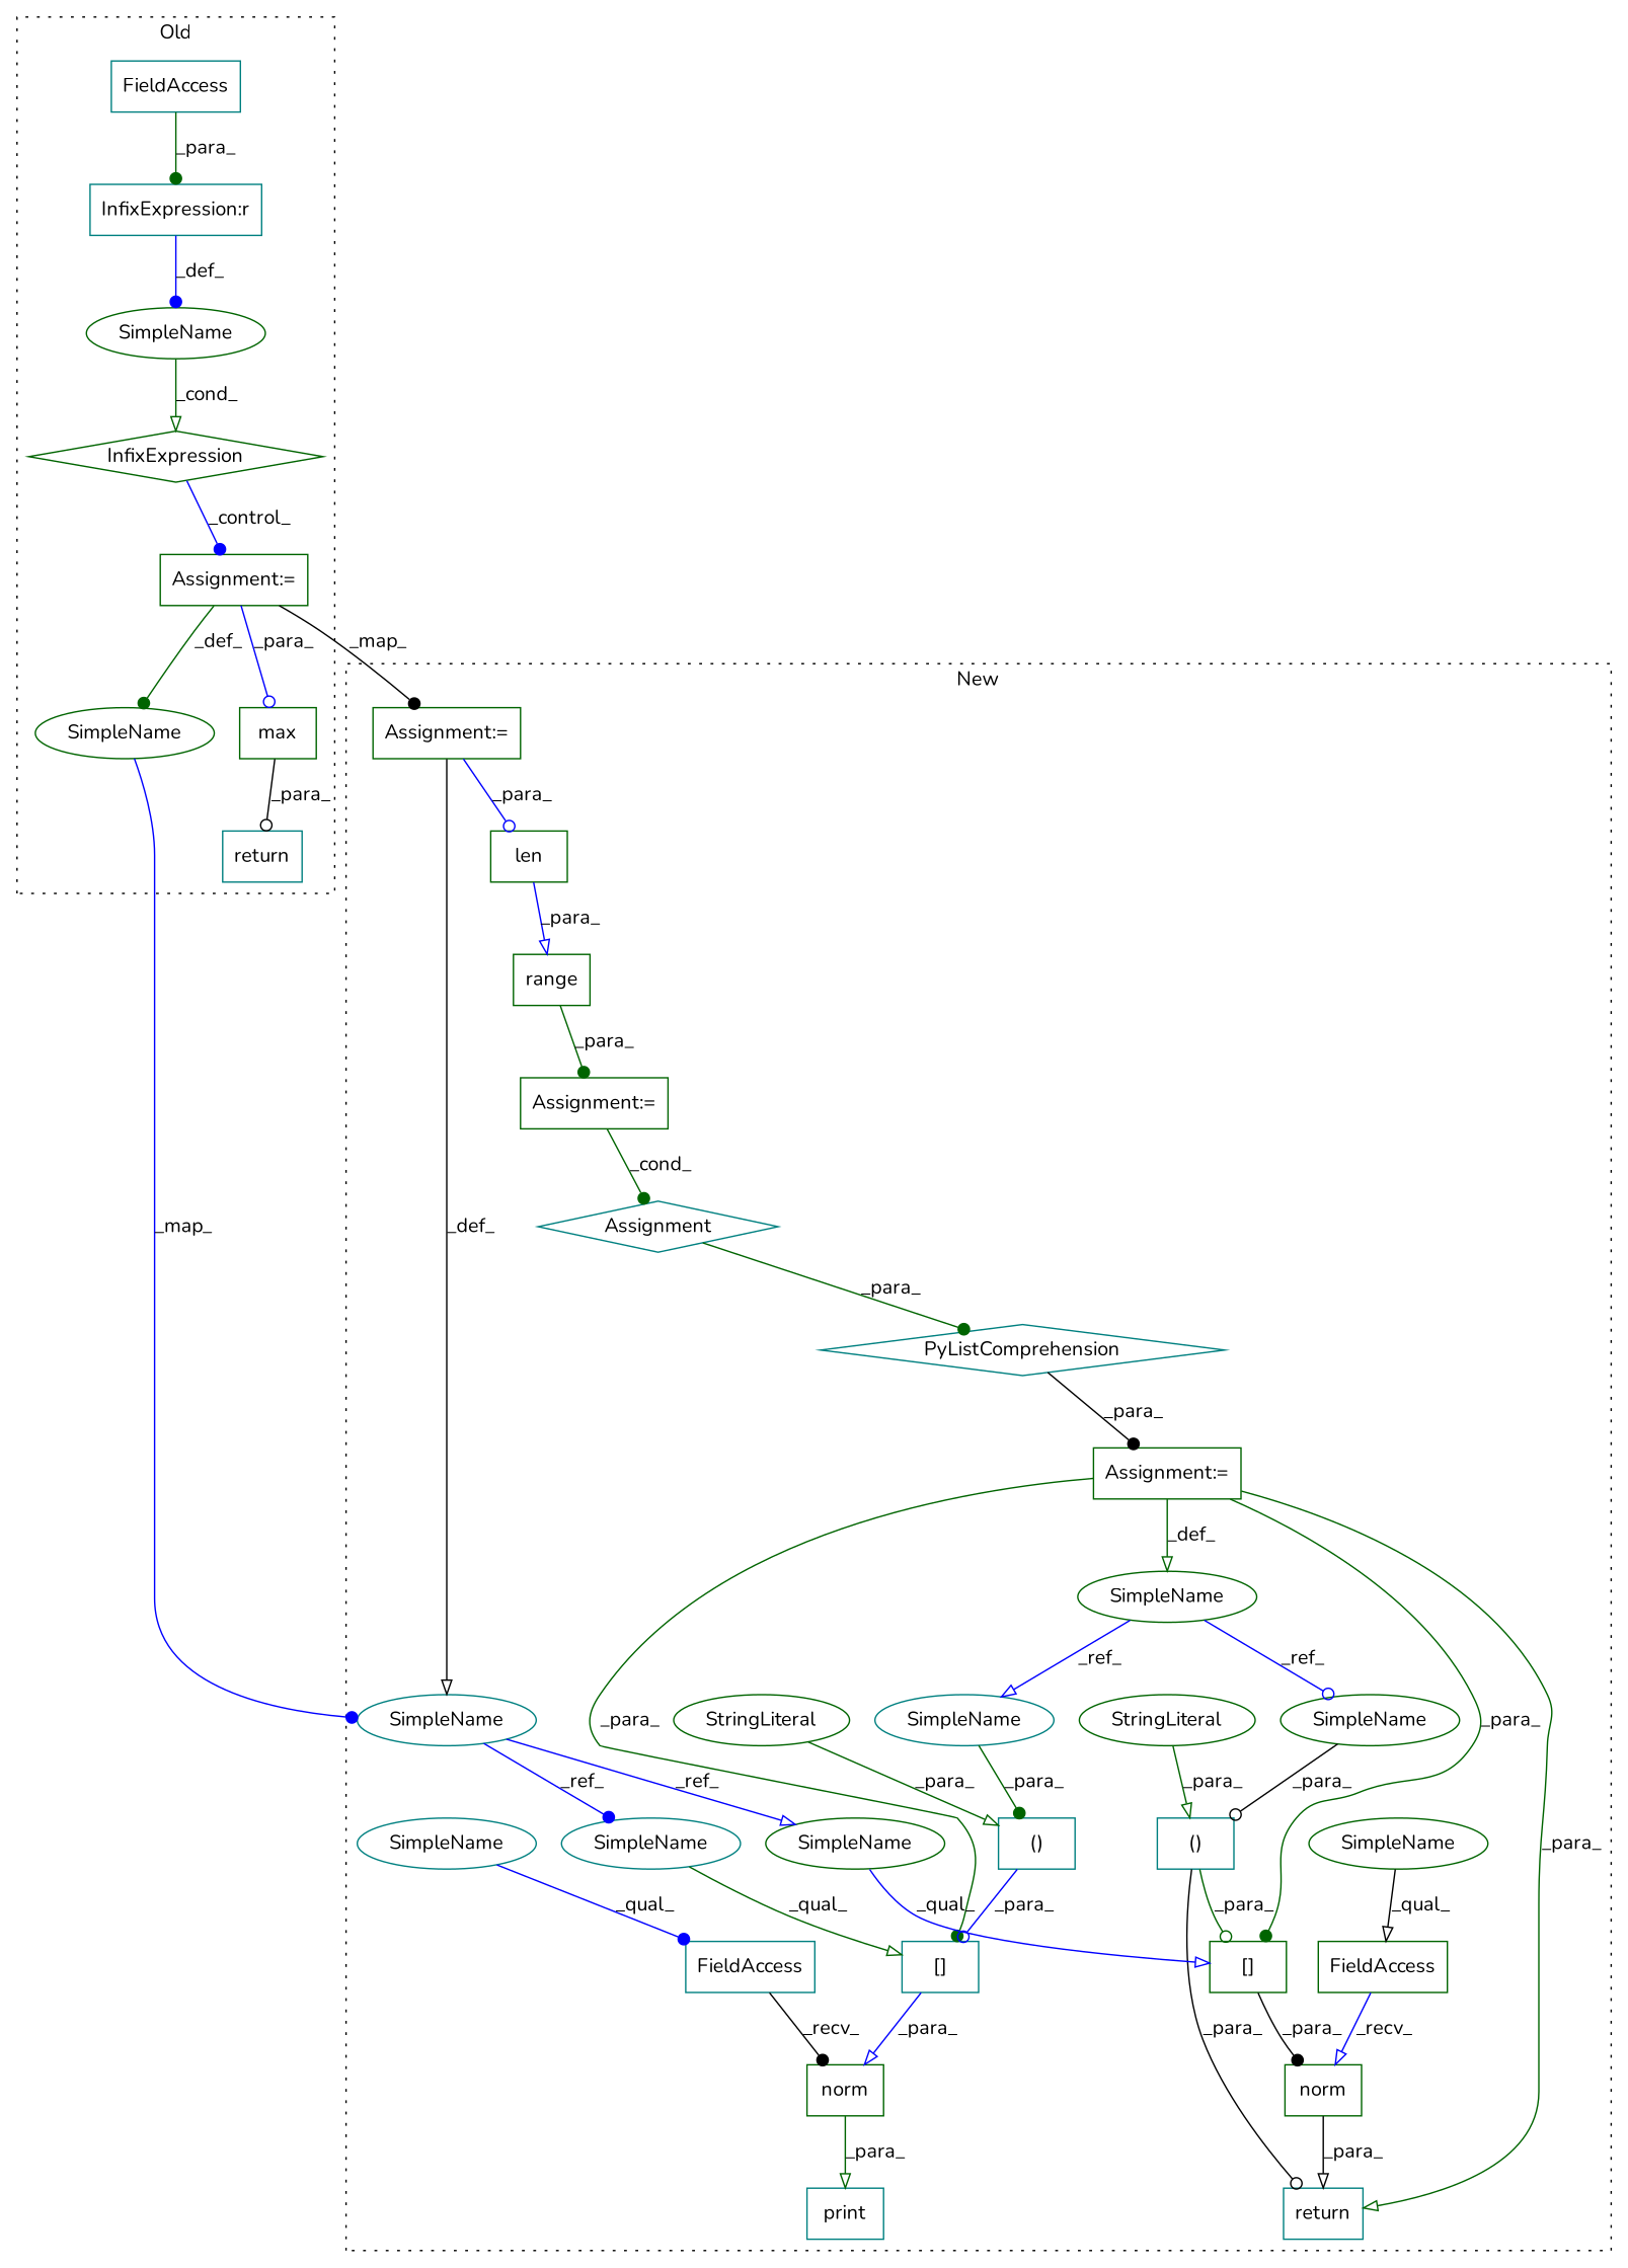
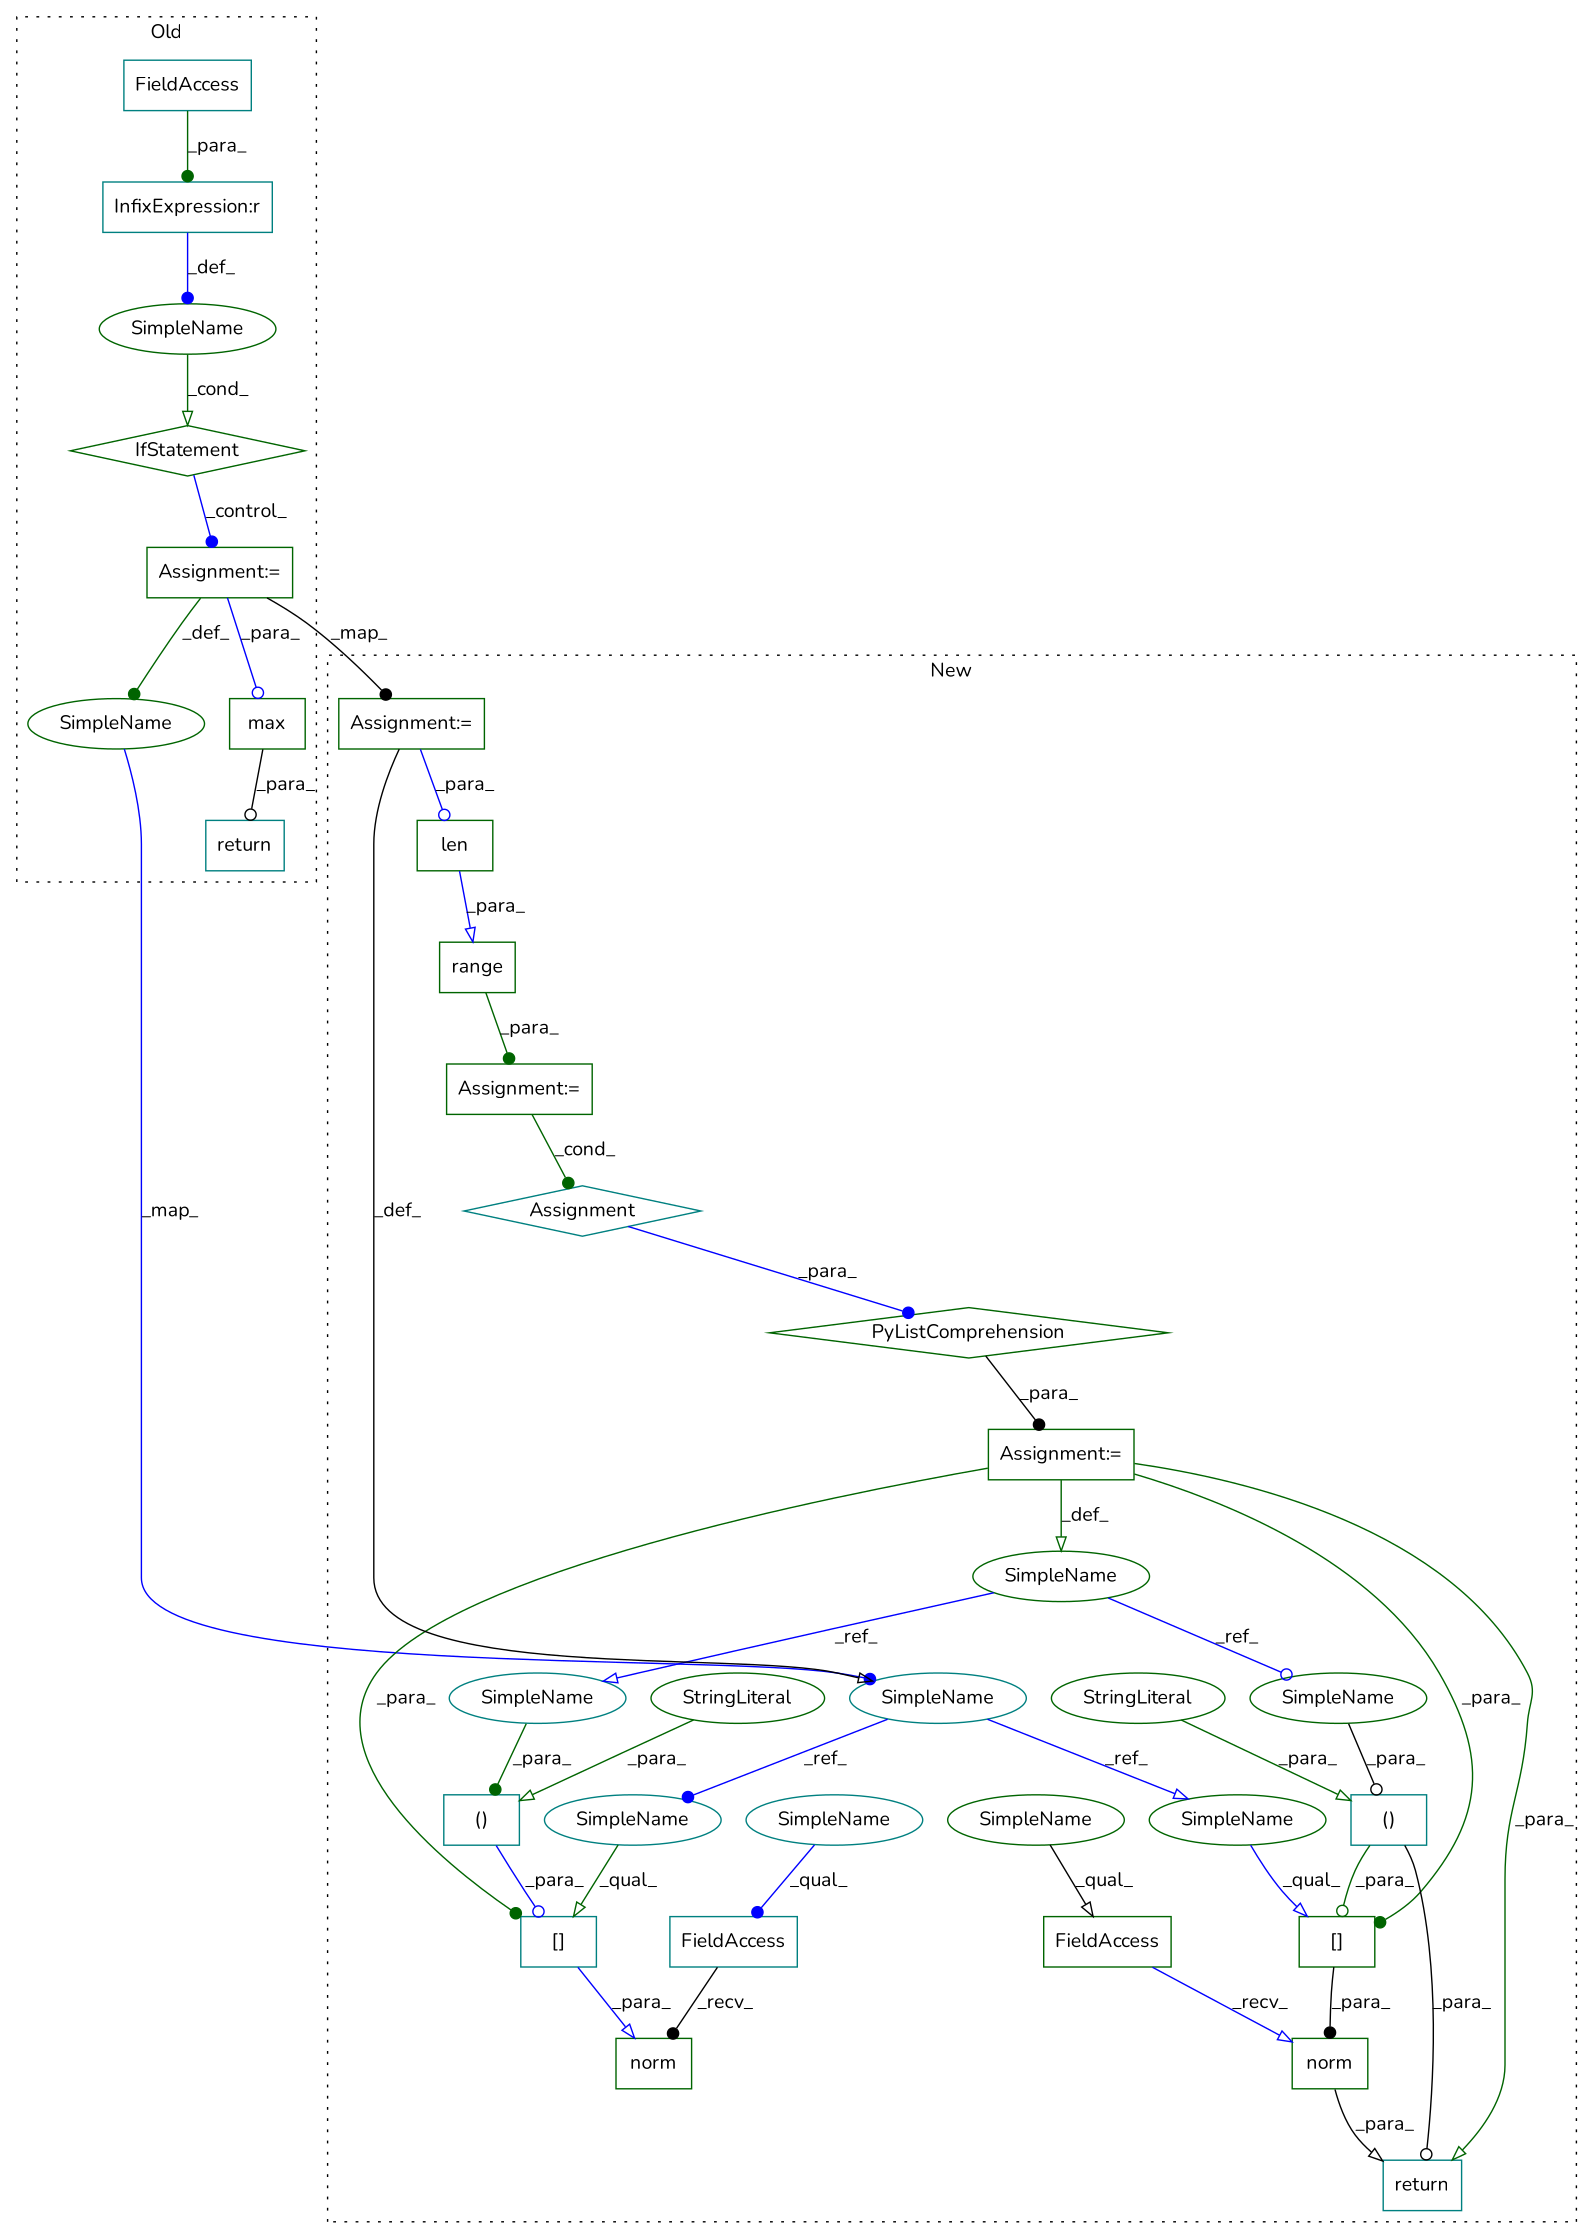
  digraph {
    fontname=Nunito
    node [a=42 color=darkgreen fontname=Nunito l=1 s=1633 shape=box]
    edge [arrowhead=dot color=blue fontname=Nunito]
    n1 [a=32 l="4,1" label=max s="1389,1394"]
    n2 [a=41 color=teal l=7 label=return s=1376]
    n3 [a=7 label="Assignment:=" s=1303]
    n4 [a=27 color=teal l=4 label="InfixExpression:r" s=1284]
    n5 [label=SimpleName shape=ellipse l="" s=""]
-   n6 [a=25 l="4,2" label=InfixExpression s="1279,1292" shape=diamond]
+   n6 [a=25 l="4,2" label=IfStatement s="1279,1292" shape=diamond]
    n7 [a=22 color=teal l=4 label=FieldAccess s=1288]
    n8 [label=SimpleName s=1302 shape=ellipse]
    n9 [a=32 l="5,1" label=norm s="1646,1692"]
    n10 [a=22 l=12 label=FieldAccess]
    n11 [a=7 l=12 label="Assignment:=" s=1419]
    n12 [a=106 color=teal l=32 label="()" s=1658]
    n13 [a=2 l="7,2" label="[]" s="1651,1690"]
    n14 [a=106 color=teal l=32 label="()" s=1584]
    n15 [a=2 color=teal l="7,2" label="[]" s="1577,1616"]
    n16 [a=32 l="6,1" label=range s="1497,1512"]
    n17 [a=113 color=teal l=55 label=Assignment s=1490 shape=diamond]
-   n18 [a=32 color=teal l="6,1" label=print s="1553,1619"]
    n19 [a=22 color=teal l=12 label=FieldAccess s=1559]
    n20 [a=32 l="4,1" label=len s="1503,1511"]
    n21 [l=3 label=SimpleName s=1416 shape=ellipse]
    n22 [a=45 l=16 label=StringLiteral s=1658 shape=ellipse]
    n23 [a=45 l=16 label=StringLiteral s=1584 shape=ellipse]
    n24 [a=7 l=55 label="Assignment:=" s=1490]
-   n25 [a=109 color=teal l=122 label=PyListComprehension s=1431 shape=diamond]
+   n25 [a=109 l=122 label=PyListComprehension s=1431 shape=diamond]
    n26 [a=41 color=teal l=7 label=return s=1626]
    n27 [a=7 label="Assignment:=" s=1332]
    n28 [color=teal label=SimpleName s=1331 shape=ellipse]
    n29 [a=32 l="5,1" label=norm s="1572,1618"]
    n30 [color=teal label=SimpleName s=1577 shape=ellipse]
    n31 [label=SimpleName s=1651 shape=ellipse]
    n32 [l=5 label=SimpleName shape=ellipse]
    n33 [color=teal l=5 label=SimpleName s=1559 shape=ellipse]
    n34 [color=teal l=3 label=SimpleName s=1613 shape=ellipse]
    n35 [l=3 label=SimpleName s=1687 shape=ellipse]
    subgraph cluster_1 {
      label=Old
      style=dotted
      n1
      n2
      n3
      n4
      n5
      n6
      n7
      n8
    }
    subgraph cluster_2 {
      label=New
      style=dotted
      n9
      n10
      n11
      n12
      n13
      n14
      n15
      n16
      n17
-     n18
      n19
      n20
      n21
      n22
      n23
      n24
      n25
      n26
      n27
      n28
      n29
      n30
      n31
      n32
      n33
      n34
      n35
    }
    n1 -> n2 [arrowhead=odot color=black label=_para_]
    n3 -> n1 [arrowhead=odot label=_para_]
    n3 -> n8 [color=darkgreen label=_def_]
    n3 -> n27 [color=black label=_map_]
    n4 -> n5 [label=_def_]
    n5 -> n6 [arrowhead=onormal color=darkgreen label=_cond_]
    n6 -> n3 [label=_control_]
    n7 -> n4 [color=darkgreen label=_para_]
    n8 -> n28 [label=_map_]
    n9 -> n26 [arrowhead=onormal color=black label=_para_]
    n10 -> n9 [arrowhead=onormal label=_recv_]
    n11 -> n13 [color=darkgreen label=_para_]
    n11 -> n15 [color=darkgreen label=_para_]
    n11 -> n21 [arrowhead=onormal color=darkgreen label=_def_]
    n11 -> n26 [arrowhead=onormal color=darkgreen label=_para_]
    n12 -> n13 [arrowhead=odot color=darkgreen label=_para_]
    n12 -> n26 [arrowhead=odot color=black label=_para_]
    n13 -> n9 [color=black label=_para_]
    n14 -> n15 [arrowhead=odot label=_para_]
    n15 -> n29 [arrowhead=onormal label=_para_]
    n16 -> n24 [color=darkgreen label=_para_]
-   n17 -> n25 [color=darkgreen label=_para_]
+   n17 -> n25 [label=_para_]
    n19 -> n29 [color=black label=_recv_]
    n20 -> n16 [arrowhead=onormal label=_para_]
    n21 -> n34 [arrowhead=onormal label=_ref_]
    n21 -> n35 [arrowhead=odot label=_ref_]
    n22 -> n12 [arrowhead=onormal color=darkgreen label=_para_]
    n23 -> n14 [arrowhead=onormal color=darkgreen label=_para_]
    n24 -> n17 [color=darkgreen label=_cond_]
    n25 -> n11 [color=black label=_para_]
    n27 -> n20 [arrowhead=odot label=_para_]
    n27 -> n28 [arrowhead=onormal color=black label=_def_]
    n28 -> n30 [label=_ref_]
    n28 -> n31 [arrowhead=onormal label=_ref_]
-   n29 -> n18 [arrowhead=onormal color=darkgreen label=_para_]
    n30 -> n15 [arrowhead=onormal color=darkgreen label=_qual_]
    n31 -> n13 [arrowhead=onormal label=_qual_]
    n32 -> n10 [arrowhead=onormal color=black label=_qual_]
    n33 -> n19 [label=_qual_]
    n34 -> n14 [color=darkgreen label=_para_]
    n35 -> n12 [arrowhead=odot color=black label=_para_]
  }
